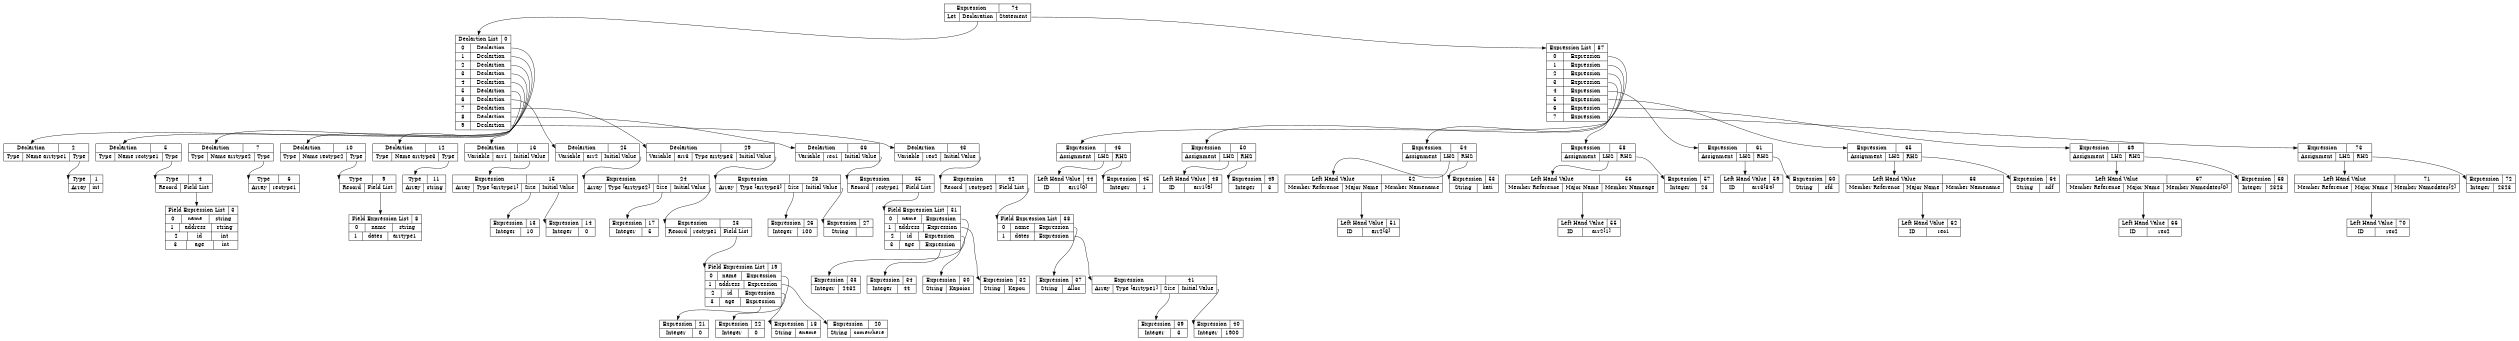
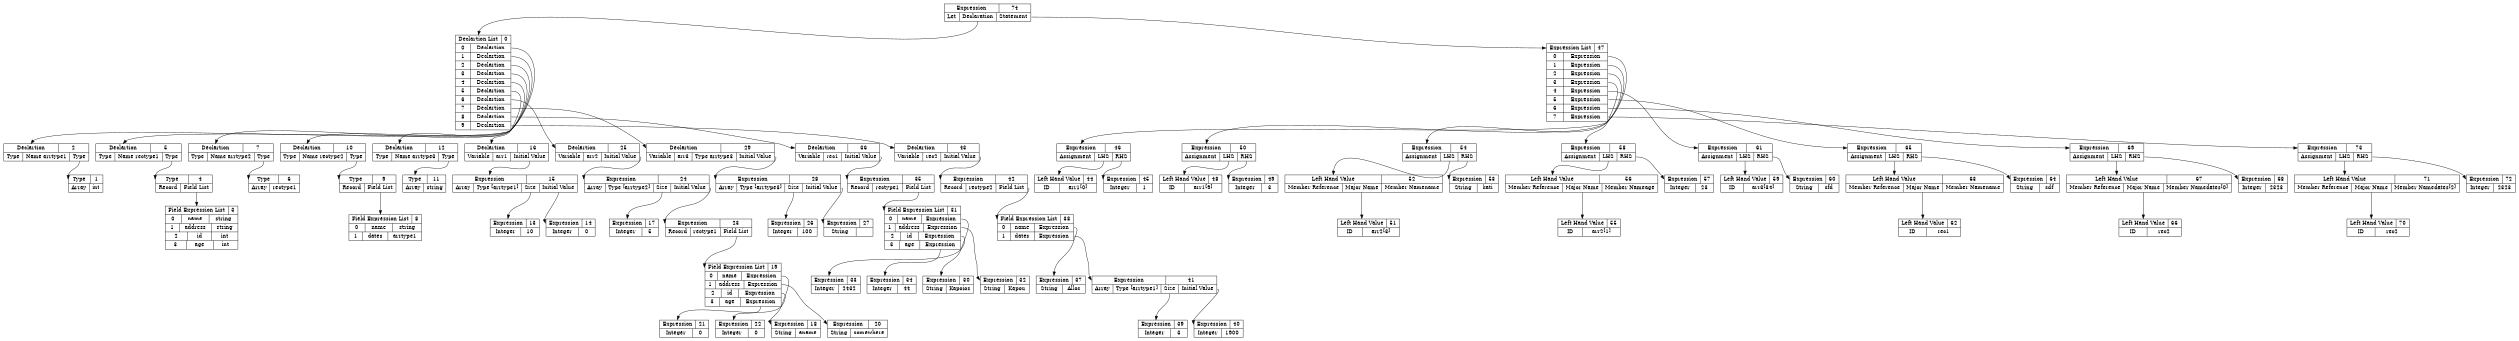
  digraph {
    node [shape=record]
    edge [headport=ptr tailport=lval]
    n1 [label="{ { <ptr> Expression | 74 } |{ Let | <dec> Declaration | <stmt> Statement } } "]
    n2 [label="{ { <ptr> Declartion List | 0 } | { 0 | <pos0> Declartion }| { 1 | <pos1> Declartion }| { 2 | <pos2> Declartion }| { 3 | <pos3> Declartion }| { 4 | <pos4> Declartion }| { 5 | <pos5> Declartion }| { 6 | <pos6> Declartion }| { 7 | <pos7> Declartion }| { 8 | <pos8> Declartion }| { 9 | <pos9> Declartion } }"]
-   n3 [label="{ { <ptr> Expression List | 87 } | { 0 | <pos0> Expression }| { 1 | <pos1> Expression }| { 2 | <pos2> Expression }| { 3 | <pos3> Expression }| { 4 | <pos4> Expression }| { 5 | <pos5> Expression }| { 6 | <pos6> Expression }| { 7 | <pos7> Expression } }"]
+   n3 [label="{ { <ptr> Expression List | 47 } | { 0 | <pos0> Expression }| { 1 | <pos1> Expression }| { 2 | <pos2> Expression }| { 3 | <pos3> Expression }| { 4 | <pos4> Expression }| { 5 | <pos5> Expression }| { 6 | <pos6> Expression }| { 7 | <pos7> Expression } }"]
    n4 [label="{ { <ptr> Declartion | 2 } | {Type | Name arrtype1 | <ty> Type } }"]
    n5 [label="{ { <ptr> Type | 1 } | { Array | int } } "]
    n6 [label="{ { <ptr> Declartion | 5 } | {Type | Name rectype1 | <ty> Type } }"]
    n7 [label="{ { <ptr> Declartion | 7 } | {Type | Name arrtype2 | <ty> Type } }"]
    n8 [label="{ { <ptr> Declartion | 10 } | {Type | Name rectype2 | <ty> Type } }"]
    n9 [label="{ { <ptr> Declartion | 12 } | {Type | Name arrtype3 | <ty> Type } }"]
    n10 [label="{ { <ptr> Declartion | 16 } | {Variable | arr1 | <initval> Initial Value } }"]
    n11 [label="{ { <ptr> Declartion | 25 } | {Variable | arr2 | <initval> Initial Value } }"]
    n12 [label="{ { <ptr> Declartion | 29 } | {Variable | arr3 | Type arrtype3 | <initval> Initial Value } }"]
    n13 [label="{ { <ptr> Declartion | 36 } | {Variable | rec1 | <initval> Initial Value } }"]
    n14 [label="{ { <ptr> Declartion | 43 } | {Variable | rec2 | <initval> Initial Value } }"]
    n15 [label="{ { <ptr> Type | 4 } | { Record | <flist> Field List } } "]
    n16 [label="{ { <ptr> Field Expression List | 3 } | { 0 | name | string }| { 1 | address | string }| { 2 | id | int }| { 3 | age | int } }"]
    n17 [label="{ { <ptr> Type | 6 } | { Array | rectype1 } } "]
    n18 [label="{ { <ptr> Type | 9 } | { Record | <flist> Field List } } "]
    n19 [label="{ { <ptr> Field Expression List | 8 } | { 0 | name | string }| { 1 | dates | arrtype1 } }"]
    n20 [label="{ { <ptr> Type | 11 } | { Array | string } } "]
    n21 [label="{ { <ptr> Expression | 15 } |{ Array | Type [arrtype1] | <sz> Size | <ival> Initial Value} } "]
    n22 [label="{ { <ptr> Expression | 13 } |{ Integer | 10 } }"]
    n23 [label="{ { <ptr> Expression | 14 } |{ Integer | 0 } }"]
    n24 [label="{ { <ptr> Expression | 24 } |{ Array | Type [arrtype2] | <sz> Size | <ival> Initial Value} } "]
    n25 [label="{ { <ptr> Expression | 17 } |{ Integer | 5 } }"]
    n26 [label="{ { <ptr> Expression | 23 } |{ Record | rectype1 | <flistpos> Field List} }"]
    n27 [label="{ { <ptr> Field Expression List | 19 } | { 0 | name | <pos0> Expression }| { 1 | address | <pos1> Expression }| { 2 | id | <pos2> Expression }| { 3 | age | <pos3> Expression } }"]
    n28 [label="{ { <ptr> Expression | 18 } |{ String | aname } }"]
    n29 [label="{ { <ptr> Expression | 20 } |{ String | somewhere } }"]
    n30 [label="{ { <ptr> Expression | 21 } |{ Integer | 0 } }"]
    n31 [label="{ { <ptr> Expression | 22 } |{ Integer | 0 } }"]
    n32 [label="{ { <ptr> Expression | 28 } |{ Array | Type [arrtype3] | <sz> Size | <ival> Initial Value} } "]
    n33 [label="{ { <ptr> Expression | 26 } |{ Integer | 100 } }"]
    n34 [label="{ { <ptr> Expression | 27 } |{ String |  } }"]
    n35 [label="{ { <ptr> Expression | 35 } |{ Record | rectype1 | <flistpos> Field List} }"]
    n36 [label="{ { <ptr> Field Expression List | 31 } | { 0 | name | <pos0> Expression }| { 1 | address | <pos1> Expression }| { 2 | id | <pos2> Expression }| { 3 | age | <pos3> Expression } }"]
    n37 [label="{ { <ptr> Expression | 30 } |{ String | Kapoios } }"]
    n38 [label="{ { <ptr> Expression | 32 } |{ String | Kapou } }"]
    n39 [label="{ { <ptr> Expression | 33 } |{ Integer | 2432 } }"]
    n40 [label="{ { <ptr> Expression | 34 } |{ Integer | 44 } }"]
    n41 [label="{ { <ptr> Expression | 42 } |{ Record | rectype2 | <flistpos> Field List} }"]
    n42 [label="{ { <ptr> Field Expression List | 38 } | { 0 | name | <pos0> Expression }| { 1 | dates | <pos1> Expression } }"]
    n43 [label="{ { <ptr> Expression | 37 } |{ String | Allos } }"]
    n44 [label="{ { <ptr> Expression | 41 } |{ Array | Type [arrtype1] | <sz> Size | <ival> Initial Value} } "]
    n45 [label="{ { <ptr> Expression | 39 } |{ Integer | 3 } }"]
    n46 [label="{ { <ptr> Expression | 40 } |{ Integer | 1900 } }"]
    n47 [label="{ { <ptr> Expression | 46 } |{ Assignment | <lval> LHS | <rhs> RHS } } "]
    n48 [label="{ { <ptr> Left Hand Value | 44 } | { ID | arr1[0] } } "]
    n49 [label="{ { <ptr> Expression | 45 } |{ Integer | 1 } }"]
    n50 [label="{ { <ptr> Expression | 50 } |{ Assignment | <lval> LHS | <rhs> RHS } } "]
    n51 [label="{ { <ptr> Expression | 54 } |{ Assignment | <lval> LHS | <rhs> RHS } } "]
    n52 [label="{ { <ptr> Expression | 58 } |{ Assignment | <lval> LHS | <rhs> RHS } } "]
    n53 [label="{ { <ptr> Expression | 61 } |{ Assignment | <lval> LHS | <rhs> RHS } } "]
    n54 [label="{ { <ptr> Expression | 65 } |{ Assignment | <lval> LHS | <rhs> RHS } } "]
    n55 [label="{ { <ptr> Expression | 69 } |{ Assignment | <lval> LHS | <rhs> RHS } } "]
    n56 [label="{ { <ptr> Expression | 73 } |{ Assignment | <lval> LHS | <rhs> RHS } } "]
    n57 [label="{ { <ptr> Left Hand Value | 48 } | { ID | arr1[9] } } "]
    n58 [label="{ { <ptr> Expression | 49 } |{ Integer | 3 } }"]
    n59 [label="{ { <ptr> Left Hand Value | 52 } | { Member Reference | <maj> Major Name | Member Namename} } "]
    n60 [label="{ { <ptr> Expression | 53 } |{ String | kati } }"]
    n61 [label="{ { <ptr> Left Hand Value | 51 } | { ID | arr2[3] } } "]
    n62 [label="{ { <ptr> Left Hand Value | 56 } | { Member Reference | <maj> Major Name | Member Nameage} } "]
    n63 [label="{ { <ptr> Expression | 57 } |{ Integer | 23 } }"]
    n64 [label="{ { <ptr> Left Hand Value | 55 } | { ID | arr2[1] } } "]
    n65 [label="{ { <ptr> Left Hand Value | 59 } | { ID | arr3[34] } } "]
    n66 [label="{ { <ptr> Expression | 60 } |{ String | sfd } }"]
    n67 [label="{ { <ptr> Left Hand Value | 63 } | { Member Reference | <maj> Major Name | Member Namename} } "]
    n68 [label="{ { <ptr> Expression | 64 } |{ String | sdf } }"]
    n69 [label="{ { <ptr> Left Hand Value | 62 } | { ID | rec1 } } "]
    n70 [label="{ { <ptr> Left Hand Value | 67 } | { Member Reference | <maj> Major Name | Member Namedates[0]} } "]
    n71 [label="{ { <ptr> Expression | 68 } |{ Integer | 2323 } }"]
    n72 [label="{ { <ptr> Left Hand Value | 66 } | { ID | rec2 } } "]
    n73 [label="{ { <ptr> Left Hand Value | 71 } | { Member Reference | <maj> Major Name | Member Namedates[2]} } "]
    n74 [label="{ { <ptr> Expression | 72 } |{ Integer | 2323 } }"]
    n75 [label="{ { <ptr> Left Hand Value | 70 } | { ID | rec2 } } "]
    n1 -> n2 [tailport=dec]
    n1 -> n3 [tailport=stmt]
    n2 -> n4 [tailport=pos0]
    n2 -> n6 [tailport=pos1]
    n2 -> n7 [tailport=pos2]
    n2 -> n8 [tailport=pos3]
    n2 -> n9 [tailport=pos4]
    n2 -> n10 [tailport=pos5]
    n2 -> n11 [tailport=pos6]
    n2 -> n12 [tailport=pos7]
    n2 -> n13 [tailport=pos8]
    n2 -> n14 [tailport=pos9]
    n3 -> n47 [tailport=pos0]
    n3 -> n50 [tailport=pos1]
    n3 -> n51 [tailport=pos2]
    n3 -> n52 [tailport=pos3]
    n3 -> n53 [tailport=pos4]
    n3 -> n54 [tailport=pos5]
    n3 -> n55 [tailport=pos6]
    n3 -> n56 [tailport=pos7]
    n4 -> n5 [tailport=ty]
    n6 -> n15 [tailport=ty]
    n7 -> n17 [tailport=ty]
    n8 -> n18 [tailport=ty]
    n9 -> n20 [tailport=ty]
    n10 -> n21 [tailport=initval]
    n11 -> n24 [tailport=initval]
    n12 -> n32 [tailport=initval]
    n13 -> n35 [tailport=initval]
    n14 -> n41 [tailport=initval]
    n15 -> n16 [tailport=flist]
    n18 -> n19 [tailport=flist]
    n21 -> n22 [tailport=sz]
    n21 -> n23 [tailport=ival]
    n24 -> n25 [tailport=sz]
    n24 -> n26 [tailport=ival]
    n26 -> n27 [tailport=flistpos]
    n27 -> n28 [tailport=pos0]
    n27 -> n29 [tailport=pos1]
    n27 -> n30 [tailport=pos2]
    n27 -> n31 [tailport=pos3]
    n32 -> n33 [tailport=sz]
    n32 -> n34 [tailport=ival]
    n35 -> n36 [tailport=flistpos]
    n36 -> n37 [tailport=pos0]
    n36 -> n38 [tailport=pos1]
    n36 -> n39 [tailport=pos2]
    n36 -> n40 [tailport=pos3]
    n41 -> n42 [tailport=flistpos]
    n42 -> n43 [tailport=pos0]
    n42 -> n44 [tailport=pos1]
    n44 -> n45 [tailport=sz]
    n44 -> n46 [tailport=ival]
    n47 -> n48
    n47 -> n49 [tailport=rhs]
    n50 -> n57
    n50 -> n58 [tailport=rhs]
    n51 -> n59
    n51 -> n60 [tailport=rhs]
    n52 -> n62
    n52 -> n63 [tailport=rhs]
    n53 -> n65
    n53 -> n66 [tailport=rhs]
    n54 -> n67
    n54 -> n68 [tailport=rhs]
    n55 -> n70
    n55 -> n71 [tailport=rhs]
    n56 -> n73
    n56 -> n74 [tailport=rhs]
    n59 -> n61 [tailport=maj]
    n62 -> n64 [tailport=maj]
    n67 -> n69 [tailport=maj]
    n70 -> n72 [tailport=maj]
    n73 -> n75 [tailport=maj]
  }
